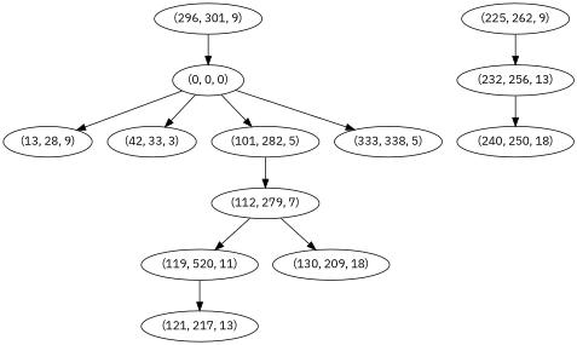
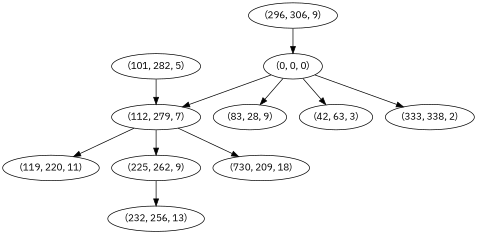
  digraph {
    fontname="IBM Plex Sans"
    node [fontname="IBM Plex Sans"]
    edge [fontname="IBM Plex Sans"]
    "(0, 0, 0)"
-   "(13, 28, 9)"
-   "(42, 63, 3)" [label="(42, 33, 3)"]
+   "(13, 28, 9)" [label="(83, 28, 9)"]
+   "(42, 63, 3)"
    n4 [label="(101, 282, 5)"]
-   "(333, 338, 5)"
+   "(333, 338, 5)" [label="(333, 338, 2)"]
    "(112, 279, 7)"
-   "(296, 301, 9)"
-   "(119, 220, 11)" [label="(119, 520, 11)"]
+   "(296, 301, 9)" [label="(296, 306, 9)"]
+   "(119, 220, 11)"
    n9 [label="(225, 262, 9)"]
-   "(130, 209, 18)"
-   "(121, 217, 13)"
+   "(130, 209, 18)" [label="(730, 209, 18)"]
    n12 [label="(232, 256, 13)"]
-   "(240, 250, 18)"
    "(0, 0, 0)" -> "(13, 28, 9)"
    "(0, 0, 0)" -> "(42, 63, 3)"
-   "(0, 0, 0)" -> n4
+   "(0, 0, 0)" -> "(112, 279, 7)"
    "(0, 0, 0)" -> "(333, 338, 5)"
    n4 -> "(112, 279, 7)"
    "(112, 279, 7)" -> "(119, 220, 11)"
+   "(112, 279, 7)" -> n9
    "(112, 279, 7)" -> "(130, 209, 18)"
    "(296, 301, 9)" -> "(0, 0, 0)"
-   "(119, 220, 11)" -> "(121, 217, 13)"
    n9 -> n12
-   n12 -> "(240, 250, 18)"
  }
